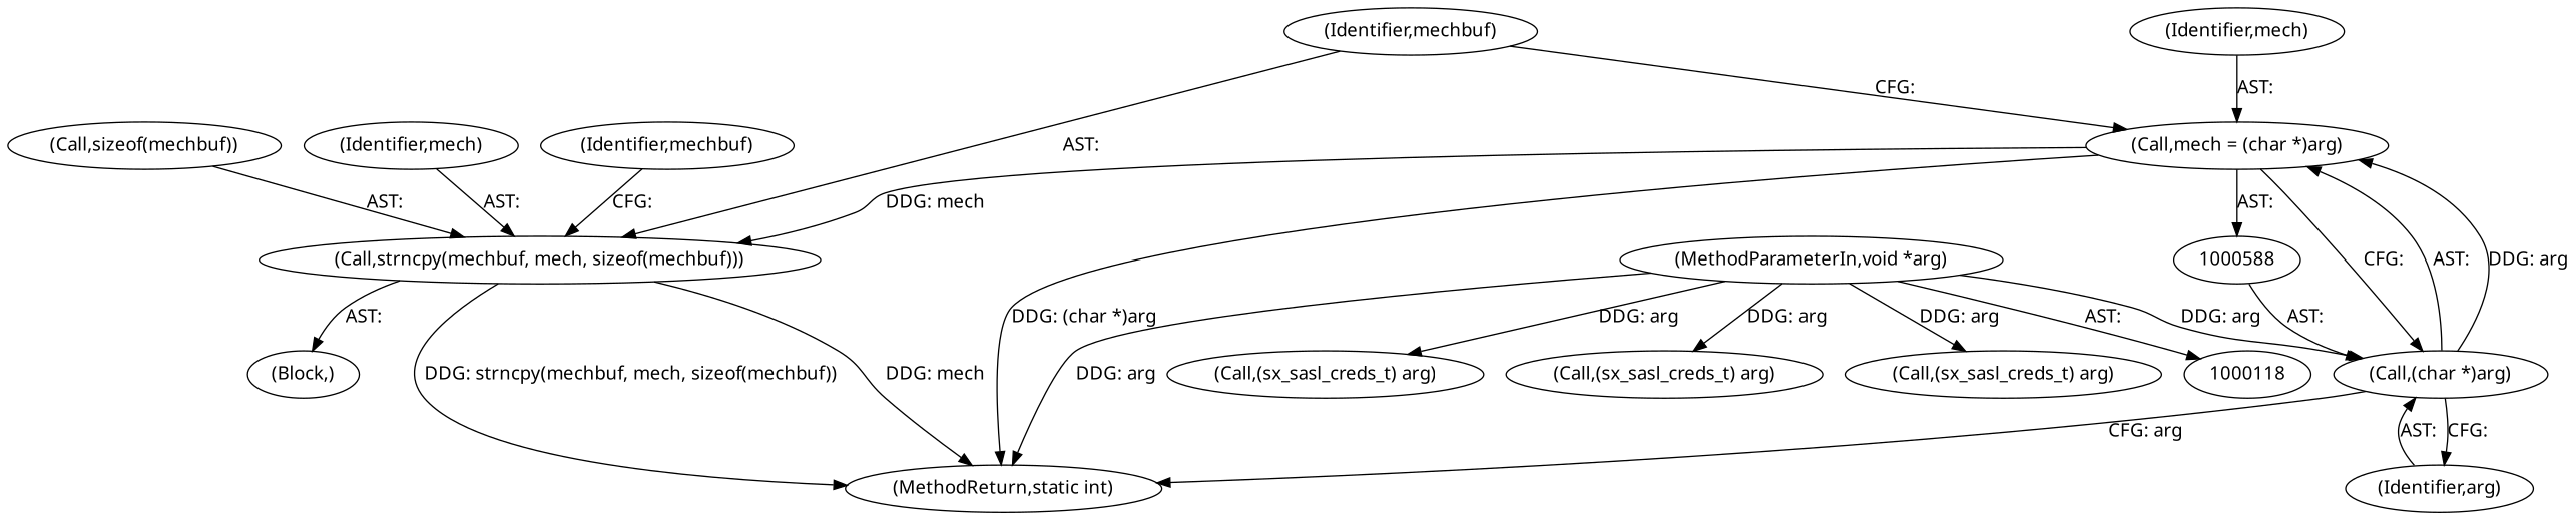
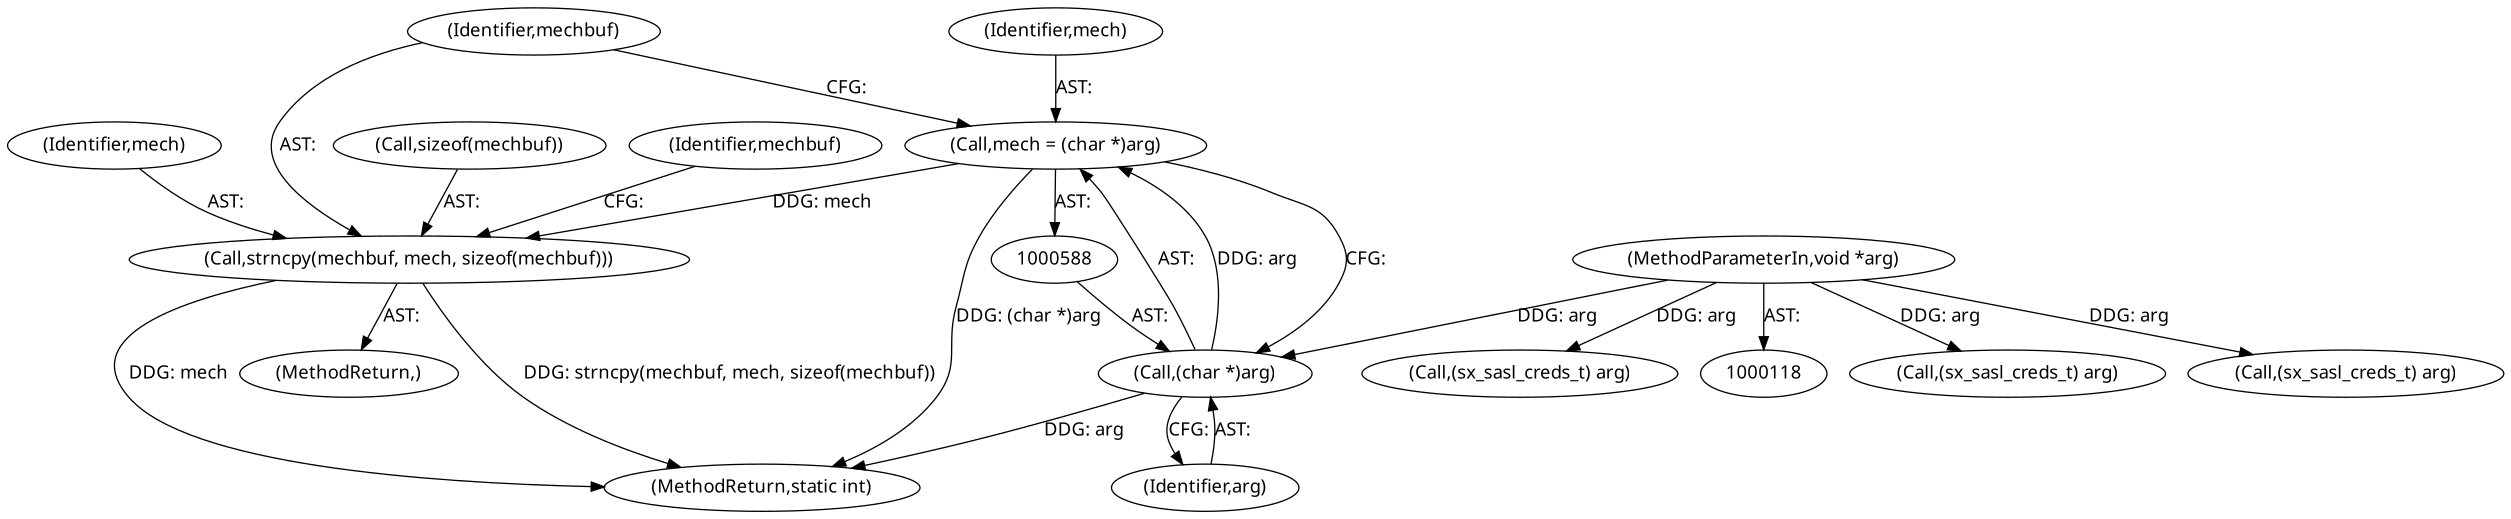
  digraph {
    fontname="Noto Sans"
    node [fontname="Noto Sans"]
    edge [fontname="Noto Sans"]
    n1 [label="(Call,mech = (char *)arg)"]
    n2 [label="(Call,(char *)arg)"]
    n3 [label="(Call,strncpy(mechbuf, mech, sizeof(mechbuf)))"]
    n4 [label="(MethodReturn,static int)"]
    1000588
    n6 [label="(Identifier,arg)"]
-   n7 [label="(Block,)"]
+   n7 [label="(MethodReturn,)"]
    n8 [label="(MethodParameterIn,void *arg)"]
    n9 [label="(Call,(sx_sasl_creds_t) arg)"]
    n10 [label="(Call,(sx_sasl_creds_t) arg)"]
    n11 [label="(Call,(sx_sasl_creds_t) arg)"]
    1000118
    n13 [label="(Call,sizeof(mechbuf))"]
    n14 [label="(Identifier,mech)"]
    n15 [label="(Identifier,mechbuf)"]
    n16 [label="(Identifier,mech)"]
    n17 [label="(Identifier,mechbuf)"]
    n1 -> n2 [label="CFG: "]
    n1 -> n3 [label="DDG: mech"]
    n1 -> n4 [label="DDG: (char *)arg"]
    n1 -> 1000588 [label="AST: "]
    n2 -> n1 [label="AST: "]
    n2 -> n1 [label="DDG: arg"]
-   n2 -> n4 [label="CFG: arg"]
+   n2 -> n4 [label="DDG: arg"]
    n2 -> n6 [label="CFG: "]
    n3 -> n4 [label="DDG: strncpy(mechbuf, mech, sizeof(mechbuf))"]
    n3 -> n4 [label="DDG: mech"]
    n3 -> n7 [label="AST: "]
    1000588 -> n2 [label="AST: "]
    n6 -> n2 [label="AST: "]
    n8 -> n2 [label="DDG: arg"]
-   n8 -> n4 [label="DDG: arg"]
    n8 -> n9 [label="DDG: arg"]
    n8 -> n10 [label="DDG: arg"]
    n8 -> n11 [label="DDG: arg"]
    n8 -> 1000118 [label="AST: "]
    n13 -> n3 [label="AST: "]
    n14 -> n3 [label="AST: "]
    n15 -> n1 [label="CFG: "]
    n15 -> n3 [label="AST: "]
    n16 -> n1 [label="AST: "]
    n17 -> n3 [label="CFG: "]
  }
